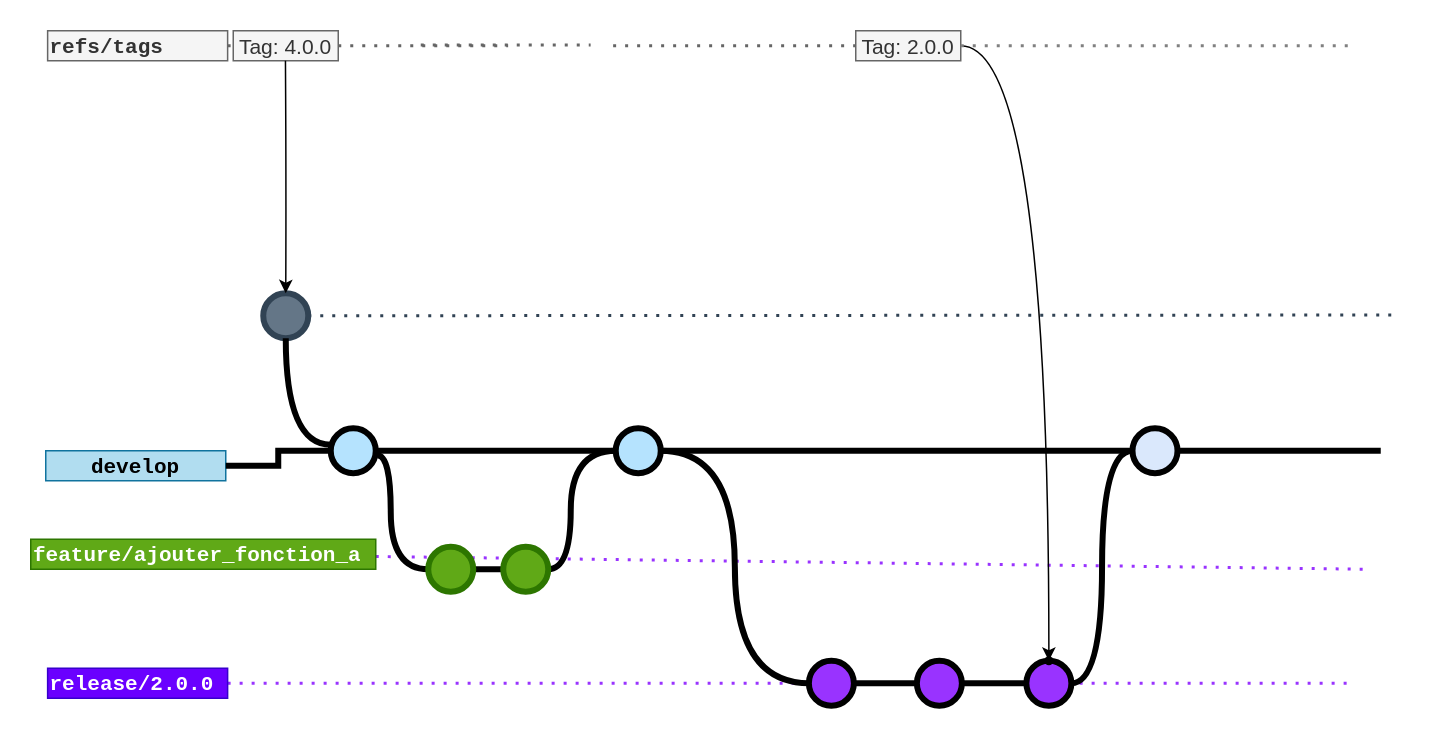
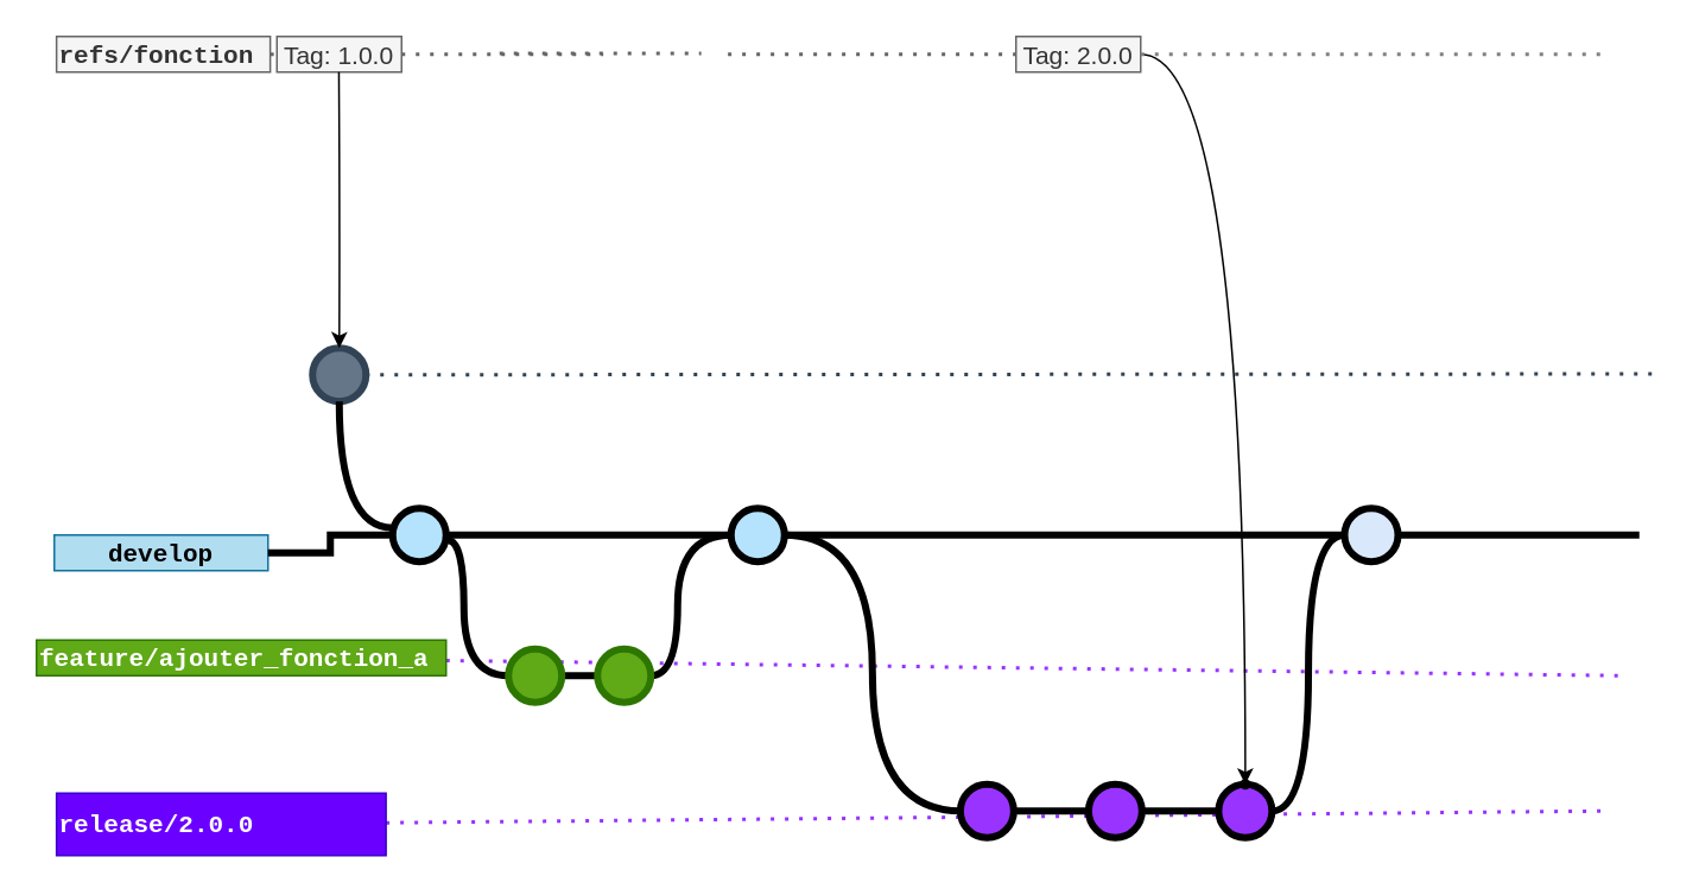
  <mxCell id="0" />
  <mxCell id="1" parent="0" />
  <mxCell id="2" value="" style="endArrow=none;dashed=1;html=1;dashPattern=1 3;strokeWidth=2;rounded=0;fontColor=#E1D5E7;strokeColor=#9933FF;" parent="1" source="17" edge="1"><mxGeometry width="50" height="50" relative="1" as="geometry"><mxPoint x="401.25" y="454.5" as="sourcePoint" /><mxPoint x="900" y="455" as="targetPoint" /></mxGeometry></mxCell>
  <mxCell id="3" value="" style="endArrow=none;dashed=1;html=1;dashPattern=1 3;strokeWidth=2;rounded=0;fontColor=#E1D5E7;strokeColor=#9933FF;" parent="1" source="25" edge="1"><mxGeometry width="50" height="50" relative="1" as="geometry"><mxPoint x="400" y="378.5" as="sourcePoint" /><mxPoint x="910" y="379" as="targetPoint" /></mxGeometry></mxCell>
  <mxCell id="4" value="" style="edgeStyle=orthogonalEdgeStyle;rounded=0;html=1;jettySize=auto;orthogonalLoop=1;plain-blue;endArrow=none;endFill=0;strokeWidth=4;strokeColor=#000000;" parent="1" source="6" target="8" edge="1"><mxGeometry x="504.5" y="320" as="geometry" /></mxCell>
  <mxCell id="5" style="edgeStyle=orthogonalEdgeStyle;curved=1;rounded=0;html=1;exitX=1;exitY=0.5;exitPerimeter=0;entryX=0;entryY=0.5;entryPerimeter=0;endArrow=none;endFill=0;jettySize=auto;orthogonalLoop=1;strokeWidth=4;fontSize=15;" parent="1" source="6" target="12" edge="1"><mxGeometry relative="1" as="geometry" /></mxCell>
  <mxCell id="6" value="" style="verticalLabelPosition=bottom;verticalAlign=top;html=1;strokeWidth=4;shape=mxgraph.flowchart.on-page_reference;plain-blue;gradientColor=none;fillColor=#B5E3Fe;strokeColor=#000000;" parent="1" vertex="1"><mxGeometry x="410" y="285" width="30" height="30" as="geometry" /></mxCell>
  <mxCell id="7" value="" style="edgeStyle=orthogonalEdgeStyle;curved=1;rounded=0;orthogonalLoop=1;jettySize=auto;html=1;endArrow=none;endFill=0;strokeWidth=4;fontFamily=Courier New;fontSize=16;" parent="1" source="8" edge="1"><mxGeometry relative="1" as="geometry"><mxPoint x="920" y="300" as="targetPoint" /></mxGeometry></mxCell>
  <mxCell id="8" value="" style="verticalLabelPosition=bottom;verticalAlign=top;html=1;strokeWidth=4;shape=mxgraph.flowchart.on-page_reference;plain-blue;gradientColor=none;strokeColor=#000000;" parent="1" vertex="1"><mxGeometry x="754.5" y="285" width="30" height="30" as="geometry" /></mxCell>
  <mxCell id="9" value="" style="edgeStyle=orthogonalEdgeStyle;rounded=0;html=1;jettySize=auto;orthogonalLoop=1;strokeWidth=4;endArrow=none;endFill=0;exitX=1;exitY=0.5;exitDx=0;exitDy=0;startArrow=none;" parent="1" source="19" target="6" edge="1"><mxGeometry x="404.5" y="320" as="geometry"><mxPoint x="350" y="300" as="sourcePoint" /></mxGeometry></mxCell>
  <mxCell id="10" value="develop" style="text;html=1;strokeColor=#10739e;fillColor=#b1ddf0;align=center;verticalAlign=middle;whiteSpace=wrap;overflow=hidden;fontSize=14;fontStyle=1;fontFamily=Courier New;fontColor=#000000;" parent="1" vertex="1"><mxGeometry x="30" y="300" width="120" height="20" as="geometry" /></mxCell>
  <mxCell id="11" style="edgeStyle=orthogonalEdgeStyle;curved=1;rounded=0;html=1;exitX=1;exitY=0.5;exitPerimeter=0;entryX=0;entryY=0.5;entryPerimeter=0;endArrow=none;endFill=0;jettySize=auto;orthogonalLoop=1;strokeWidth=4;fontSize=15;" parent="1" source="12" target="14" edge="1"><mxGeometry relative="1" as="geometry" /></mxCell>
  <mxCell id="12" value="" style="verticalLabelPosition=bottom;verticalAlign=top;html=1;strokeWidth=4;shape=mxgraph.flowchart.on-page_reference;plain-purple;gradientColor=none;strokeColor=#000000;fillColor=#9933FF;" parent="1" vertex="1"><mxGeometry x="538.75" y="440" width="30" height="30" as="geometry" /></mxCell>
  <mxCell id="13" style="edgeStyle=orthogonalEdgeStyle;curved=1;rounded=0;html=1;exitX=1;exitY=0.5;exitPerimeter=0;entryX=0;entryY=0.5;entryPerimeter=0;endArrow=none;endFill=0;jettySize=auto;orthogonalLoop=1;strokeWidth=4;fontSize=15;" parent="1" source="14" target="16" edge="1"><mxGeometry relative="1" as="geometry" /></mxCell>
  <mxCell id="14" value="" style="verticalLabelPosition=bottom;verticalAlign=top;html=1;strokeWidth=4;shape=mxgraph.flowchart.on-page_reference;plain-purple;gradientColor=none;strokeColor=#000000;fillColor=#9933FF;" parent="1" vertex="1"><mxGeometry x="610.75" y="440" width="30" height="30" as="geometry" /></mxCell>
  <mxCell id="15" style="edgeStyle=orthogonalEdgeStyle;curved=1;rounded=0;html=1;exitX=1;exitY=0.5;exitPerimeter=0;entryX=0;entryY=0.5;entryPerimeter=0;endArrow=none;endFill=0;jettySize=auto;orthogonalLoop=1;strokeWidth=4;fontSize=15;" parent="1" source="16" target="8" edge="1"><mxGeometry relative="1" as="geometry" /></mxCell>
  <mxCell id="16" value="" style="verticalLabelPosition=bottom;verticalAlign=top;html=1;strokeWidth=4;shape=mxgraph.flowchart.on-page_reference;plain-purple;gradientColor=none;strokeColor=#000000;fillColor=#9933FF;" parent="1" vertex="1"><mxGeometry x="683.75" y="440" width="30" height="30" as="geometry" /></mxCell>
- <mxCell id="17" value="release/2.0.0" style="text;html=1;strokeColor=#3700CC;fillColor=#6a00ff;align=left;verticalAlign=middle;whiteSpace=wrap;overflow=hidden;fontSize=14;fontStyle=1;fontFamily=Courier New;fontColor=#ffffff;" parent="1" vertex="1"><mxGeometry x="31.25" y="445" width="120" height="20" as="geometry" /></mxCell>
+ <mxCell id="17" value="release/2.0.0" style="text;html=1;strokeColor=#3700CC;fillColor=#6a00ff;align=left;verticalAlign=middle;whiteSpace=wrap;overflow=hidden;fontSize=14;fontStyle=1;fontFamily=Courier New;fontColor=#ffffff;" parent="1" vertex="1"><mxGeometry x="31.25" y="445" width="185" height="35" as="geometry" /></mxCell>
  <mxCell id="18" value="" style="edgeStyle=orthogonalEdgeStyle;shape=connector;curved=1;rounded=0;orthogonalLoop=1;jettySize=auto;html=1;labelBackgroundColor=default;fontFamily=Helvetica;fontSize=15;fontColor=default;endArrow=none;endFill=0;strokeColor=default;strokeWidth=4;entryX=0;entryY=0.5;entryDx=0;entryDy=0;entryPerimeter=0;exitX=1.033;exitY=0.6;exitDx=0;exitDy=0;exitPerimeter=0;" parent="1" source="19" target="22" edge="1"><mxGeometry relative="1" as="geometry"><mxPoint x="195" y="395" as="targetPoint" /><Array as="points"><mxPoint x="260" y="303" /><mxPoint x="260" y="379" /></Array></mxGeometry></mxCell>
  <mxCell id="19" value="" style="verticalLabelPosition=bottom;verticalAlign=top;html=1;strokeWidth=4;shape=mxgraph.flowchart.on-page_reference;plain-blue;gradientColor=none;fillColor=#B5E3Fe;strokeColor=#000000;" parent="1" vertex="1"><mxGeometry x="220" y="285" width="30" height="30" as="geometry" /></mxCell>
  <mxCell id="20" value="" style="edgeStyle=orthogonalEdgeStyle;rounded=0;html=1;jettySize=auto;orthogonalLoop=1;strokeWidth=4;endArrow=none;endFill=0;exitX=1;exitY=0.5;exitDx=0;exitDy=0;" parent="1" source="10" target="19" edge="1"><mxGeometry x="404.5" y="320" as="geometry"><mxPoint x="150" y="300" as="sourcePoint" /><mxPoint x="464.5" y="300" as="targetPoint" /></mxGeometry></mxCell>
  <mxCell id="21" style="edgeStyle=orthogonalEdgeStyle;curved=1;rounded=0;html=1;exitX=1;exitY=0.5;exitPerimeter=0;entryX=0;entryY=0.5;entryPerimeter=0;endArrow=none;endFill=0;jettySize=auto;orthogonalLoop=1;strokeWidth=4;fontSize=15;" parent="1" source="22" target="24" edge="1"><mxGeometry relative="1" as="geometry" /></mxCell>
  <mxCell id="22" value="" style="verticalLabelPosition=bottom;verticalAlign=top;html=1;strokeWidth=4;shape=mxgraph.flowchart.on-page_reference;strokeColor=#2D7600;fillColor=#60a917;fontColor=#ffffff;" parent="1" vertex="1"><mxGeometry x="285" y="364" width="30" height="30" as="geometry" /></mxCell>
  <mxCell id="23" value="" style="edgeStyle=orthogonalEdgeStyle;shape=connector;curved=1;rounded=0;orthogonalLoop=1;jettySize=auto;html=1;labelBackgroundColor=default;fontFamily=Helvetica;fontSize=15;fontColor=default;endArrow=none;endFill=0;strokeColor=default;strokeWidth=4;entryX=0;entryY=0.5;entryDx=0;entryDy=0;entryPerimeter=0;" parent="1" source="24" target="6" edge="1"><mxGeometry relative="1" as="geometry"><mxPoint x="421.75" y="379" as="targetPoint" /><Array as="points"><mxPoint x="380" y="379" /></Array></mxGeometry></mxCell>
  <mxCell id="24" value="" style="verticalLabelPosition=bottom;verticalAlign=top;html=1;strokeWidth=4;shape=mxgraph.flowchart.on-page_reference;strokeColor=#2D7600;fillColor=#60a917;fontColor=#ffffff;" parent="1" vertex="1"><mxGeometry x="335" y="364" width="30" height="30" as="geometry" /></mxCell>
  <mxCell id="25" value="feature/ajouter_fonction_a" style="text;html=1;strokeColor=#2D7600;fillColor=#60a917;align=left;verticalAlign=middle;whiteSpace=wrap;overflow=hidden;fontSize=14;fontStyle=1;fontFamily=Courier New;fontColor=#ffffff;" parent="1" vertex="1"><mxGeometry x="20" y="359" width="230" height="20" as="geometry" /></mxCell>
  <mxCell id="26" value="" style="endArrow=none;dashed=1;html=1;dashPattern=1 3;strokeWidth=2;rounded=0;fontColor=#B85450;exitX=1;exitY=0.5;exitDx=0;exitDy=0;strokeColor=#666666;startArrow=none;" parent="1" source="36" edge="1"><mxGeometry width="50" height="50" relative="1" as="geometry"><mxPoint x="151.25" y="30" as="sourcePoint" /><mxPoint x="338.25" y="30" as="targetPoint" /></mxGeometry></mxCell>
  <mxCell id="27" value="" style="edgeStyle=orthogonalEdgeStyle;curved=1;rounded=0;orthogonalLoop=1;jettySize=auto;html=1;" parent="1" source="28" target="31" edge="1"><mxGeometry relative="1" as="geometry" /></mxCell>
  <mxCell id="28" value="Tag: 2.0.0" style="text;html=1;strokeColor=#666666;fillColor=#f5f5f5;align=center;verticalAlign=middle;whiteSpace=wrap;overflow=hidden;fontSize=14;fontColor=#333333;" parent="1" vertex="1"><mxGeometry x="570" y="20" width="70" height="20" as="geometry" /></mxCell>
  <mxCell id="29" value="" style="endArrow=none;dashed=1;html=1;dashPattern=1 3;strokeWidth=2;rounded=0;fontColor=#B85450;exitX=1;exitY=0.5;exitDx=0;exitDy=0;strokeColor=#666666;startArrow=none;" parent="1" target="28" edge="1"><mxGeometry width="50" height="50" relative="1" as="geometry"><mxPoint x="408.25" y="30" as="sourcePoint" /><mxPoint x="921.25" y="30" as="targetPoint" /></mxGeometry></mxCell>
  <mxCell id="30" value="" style="endArrow=none;dashed=1;html=1;dashPattern=1 3;strokeWidth=2;rounded=0;fontColor=#B85450;exitX=1;exitY=0.5;exitDx=0;exitDy=0;strokeColor=#808080;startArrow=none;" parent="1" source="28" edge="1"><mxGeometry width="50" height="50" relative="1" as="geometry"><mxPoint x="735" y="30" as="sourcePoint" /><mxPoint x="901.25" y="30" as="targetPoint" /></mxGeometry></mxCell>
  <mxCell id="31" value="" style="shape=waypoint;sketch=0;size=6;pointerEvents=1;points=[];fillColor=none;resizable=0;rotatable=0;perimeter=centerPerimeter;snapToPoint=1;" parent="1" vertex="1"><mxGeometry x="678.75" y="420" width="40" height="40" as="geometry" /></mxCell>
- <mxCell id="32" value="refs/tags" style="text;html=1;strokeColor=#666666;fillColor=#f5f5f5;align=left;verticalAlign=middle;whiteSpace=wrap;overflow=hidden;fontSize=14;fontStyle=1;fontFamily=Courier New;fontColor=#333333;" parent="1" vertex="1"><mxGeometry x="31.25" y="20" width="120" height="20" as="geometry" /></mxCell>
+ <mxCell id="32" value="refs/fonction" style="text;html=1;strokeColor=#666666;fillColor=#f5f5f5;align=left;verticalAlign=middle;whiteSpace=wrap;overflow=hidden;fontSize=14;fontStyle=1;fontFamily=Courier New;fontColor=#333333;" parent="1" vertex="1"><mxGeometry x="31.25" y="20" width="120" height="20" as="geometry" /></mxCell>
  <mxCell id="33" value="" style="endArrow=none;dashed=1;html=1;dashPattern=1 3;strokeWidth=2;rounded=0;fontColor=#B85450;exitX=1;exitY=0.5;exitDx=0;exitDy=0;strokeColor=#314354;fillColor=#647687;startArrow=none;" parent="1" source="34" edge="1"><mxGeometry width="50" height="50" relative="1" as="geometry"><mxPoint x="161.25" y="209.52" as="sourcePoint" /><mxPoint x="931.25" y="209.52" as="targetPoint" /></mxGeometry></mxCell>
  <mxCell id="34" value="" style="verticalLabelPosition=bottom;verticalAlign=top;html=1;strokeWidth=4;shape=mxgraph.flowchart.on-page_reference;fillColor=#647687;strokeColor=#314354;fontColor=#ffffff;" parent="1" vertex="1"><mxGeometry x="175" y="195" width="30" height="30" as="geometry" /></mxCell>
  <mxCell id="35" value="" style="edgeStyle=orthogonalEdgeStyle;shape=connector;curved=1;rounded=0;orthogonalLoop=1;jettySize=auto;html=1;labelBackgroundColor=default;fontFamily=Helvetica;fontSize=15;fontColor=default;endArrow=none;endFill=0;strokeColor=default;strokeWidth=4;entryX=0;entryY=0.5;entryDx=0;entryDy=0;entryPerimeter=0;exitX=0.5;exitY=1;exitDx=0;exitDy=0;exitPerimeter=0;" parent="1" source="34" edge="1"><mxGeometry relative="1" as="geometry"><mxPoint x="220" y="296" as="targetPoint" /><Array as="points"><mxPoint x="190" y="296" /></Array><mxPoint x="186" y="230" as="sourcePoint" /></mxGeometry></mxCell>
- <mxCell id="36" value="Tag: 4.0.0" style="text;html=1;strokeColor=#666666;fillColor=#f5f5f5;align=center;verticalAlign=middle;whiteSpace=wrap;overflow=hidden;fontSize=14;fontColor=#333333;" parent="1" vertex="1"><mxGeometry x="155" y="20" width="70" height="20" as="geometry" /></mxCell>
+ <mxCell id="36" value="Tag: 1.0.0" style="text;html=1;strokeColor=#666666;fillColor=#f5f5f5;align=center;verticalAlign=middle;whiteSpace=wrap;overflow=hidden;fontSize=14;fontColor=#333333;" parent="1" vertex="1"><mxGeometry x="155" y="20" width="70" height="20" as="geometry" /></mxCell>
  <mxCell id="37" value="" style="endArrow=none;dashed=1;html=1;dashPattern=1 3;strokeWidth=2;rounded=0;fontColor=#B85450;exitX=1;exitY=0.5;exitDx=0;exitDy=0;strokeColor=#666666;" parent="1" target="36" edge="1"><mxGeometry width="50" height="50" relative="1" as="geometry"><mxPoint x="151.25" y="30" as="sourcePoint" /><mxPoint x="338.25" y="30" as="targetPoint" /></mxGeometry></mxCell>
  <mxCell id="38" value="" style="edgeStyle=orthogonalEdgeStyle;curved=1;rounded=0;orthogonalLoop=1;jettySize=auto;html=1;entryX=0.5;entryY=0;entryDx=0;entryDy=0;entryPerimeter=0;" parent="1" target="34" edge="1"><mxGeometry relative="1" as="geometry"><mxPoint x="189.8" y="40" as="sourcePoint" /><mxPoint x="189.8" y="95" as="targetPoint" /></mxGeometry></mxCell>
  <mxCell id="39" value="" style="endArrow=none;dashed=1;html=1;dashPattern=1 3;strokeWidth=2;rounded=0;fontColor=#B85450;exitX=1;exitY=0.5;exitDx=0;exitDy=0;strokeColor=#666666;startArrow=none;" edge="1" parent="1"><mxGeometry width="50" height="50" relative="1" as="geometry"><mxPoint x="280" y="29.5" as="sourcePoint" /><mxPoint x="393.25" y="29.5" as="targetPoint" /></mxGeometry></mxCell>
